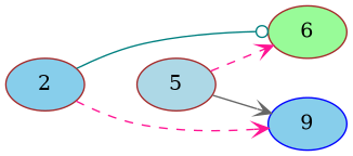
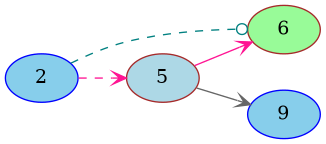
  strict digraph {
    rankdir=LR
    node [color=blue fillcolor=skyblue style=filled]
    edge [arrowhead=vee color=deeppink cond=true style=dashed]
-   2 [color=brown entry=true]
+   2 [entry=true]
    n2 [color=brown fillcolor=palegreen label=6]
    5 [color=brown fillcolor=lightblue]
    9
-   2 -> n2 [arrowhead=odot color=teal style=solid]
-   2 -> 9 [cond=false]
-   5 -> n2
+   2 -> n2 [arrowhead=odot color=teal]
+   2 -> 5 [cond=false]
+   5 -> n2 [style=solid]
    5 -> 9 [color=gray40 cond=false style=solid]
  }
